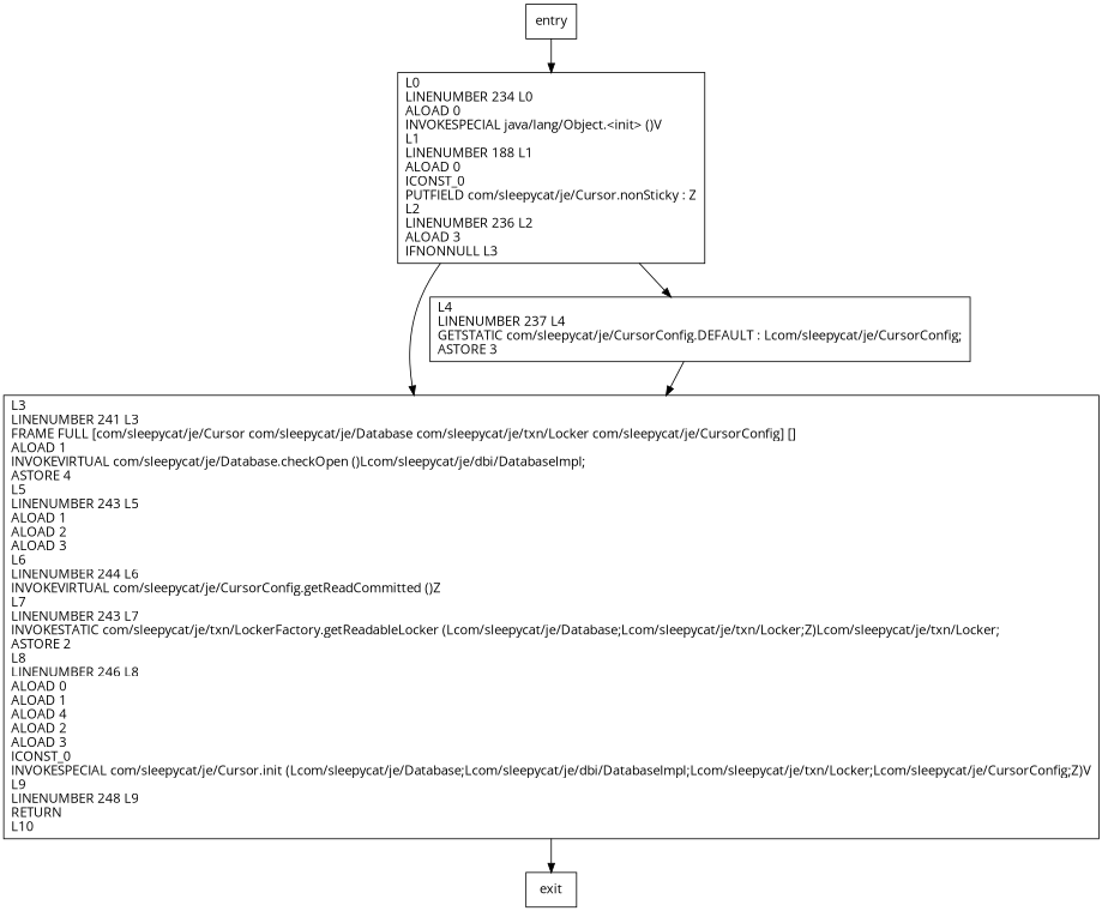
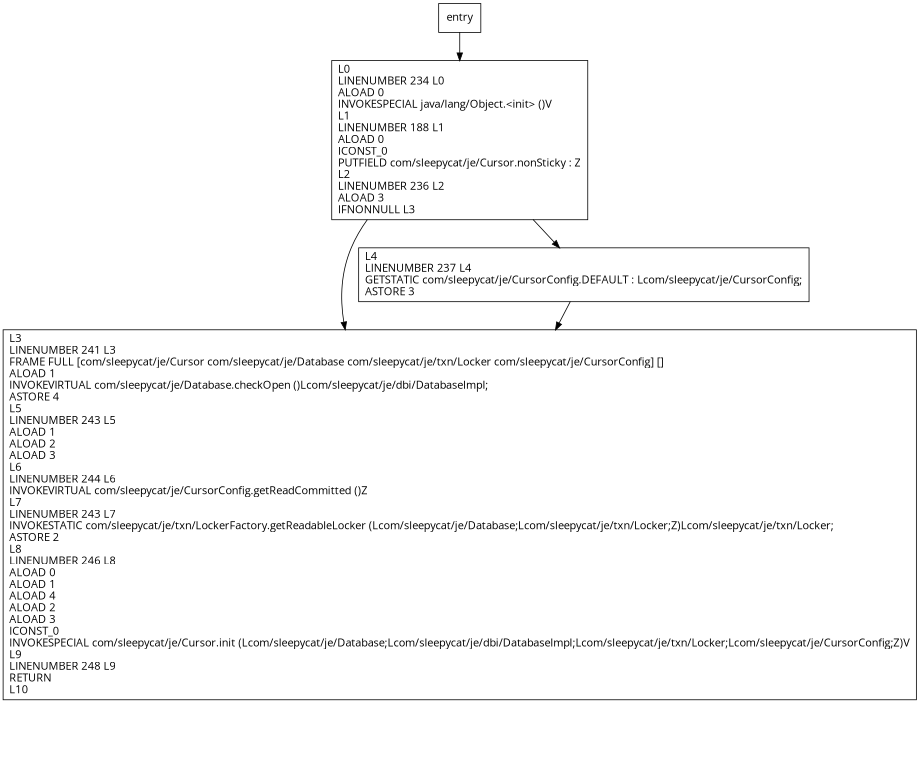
  digraph {
    fontname="Open Sans"
    node [shape=record fontname="Open Sans"]
    edge [fontname="Open Sans"]
    n1 [label="L0\lLINENUMBER 234 L0\lALOAD 0\lINVOKESPECIAL java/lang/Object.\<init\> ()V\lL1\lLINENUMBER 188 L1\lALOAD 0\lICONST_0\lPUTFIELD com/sleepycat/je/Cursor.nonSticky : Z\lL2\lLINENUMBER 236 L2\lALOAD 3\lIFNONNULL L3\l"]
    n2 [label="L3\lLINENUMBER 241 L3\lFRAME FULL [com/sleepycat/je/Cursor com/sleepycat/je/Database com/sleepycat/je/txn/Locker com/sleepycat/je/CursorConfig] []\lALOAD 1\lINVOKEVIRTUAL com/sleepycat/je/Database.checkOpen ()Lcom/sleepycat/je/dbi/DatabaseImpl;\lASTORE 4\lL5\lLINENUMBER 243 L5\lALOAD 1\lALOAD 2\lALOAD 3\lL6\lLINENUMBER 244 L6\lINVOKEVIRTUAL com/sleepycat/je/CursorConfig.getReadCommitted ()Z\lL7\lLINENUMBER 243 L7\lINVOKESTATIC com/sleepycat/je/txn/LockerFactory.getReadableLocker (Lcom/sleepycat/je/Database;Lcom/sleepycat/je/txn/Locker;Z)Lcom/sleepycat/je/txn/Locker;\lASTORE 2\lL8\lLINENUMBER 246 L8\lALOAD 0\lALOAD 1\lALOAD 4\lALOAD 2\lALOAD 3\lICONST_0\lINVOKESPECIAL com/sleepycat/je/Cursor.init (Lcom/sleepycat/je/Database;Lcom/sleepycat/je/dbi/DatabaseImpl;Lcom/sleepycat/je/txn/Locker;Lcom/sleepycat/je/CursorConfig;Z)V\lL9\lLINENUMBER 248 L9\lRETURN\lL10\l"]
    n3 [label="L4\lLINENUMBER 237 L4\lGETSTATIC com/sleepycat/je/CursorConfig.DEFAULT : Lcom/sleepycat/je/CursorConfig;\lASTORE 3\l"]
-   exit
    entry
    n1 -> n2
    n1 -> n3
-   n2 -> exit
    n3 -> n2
    entry -> n1
  }
